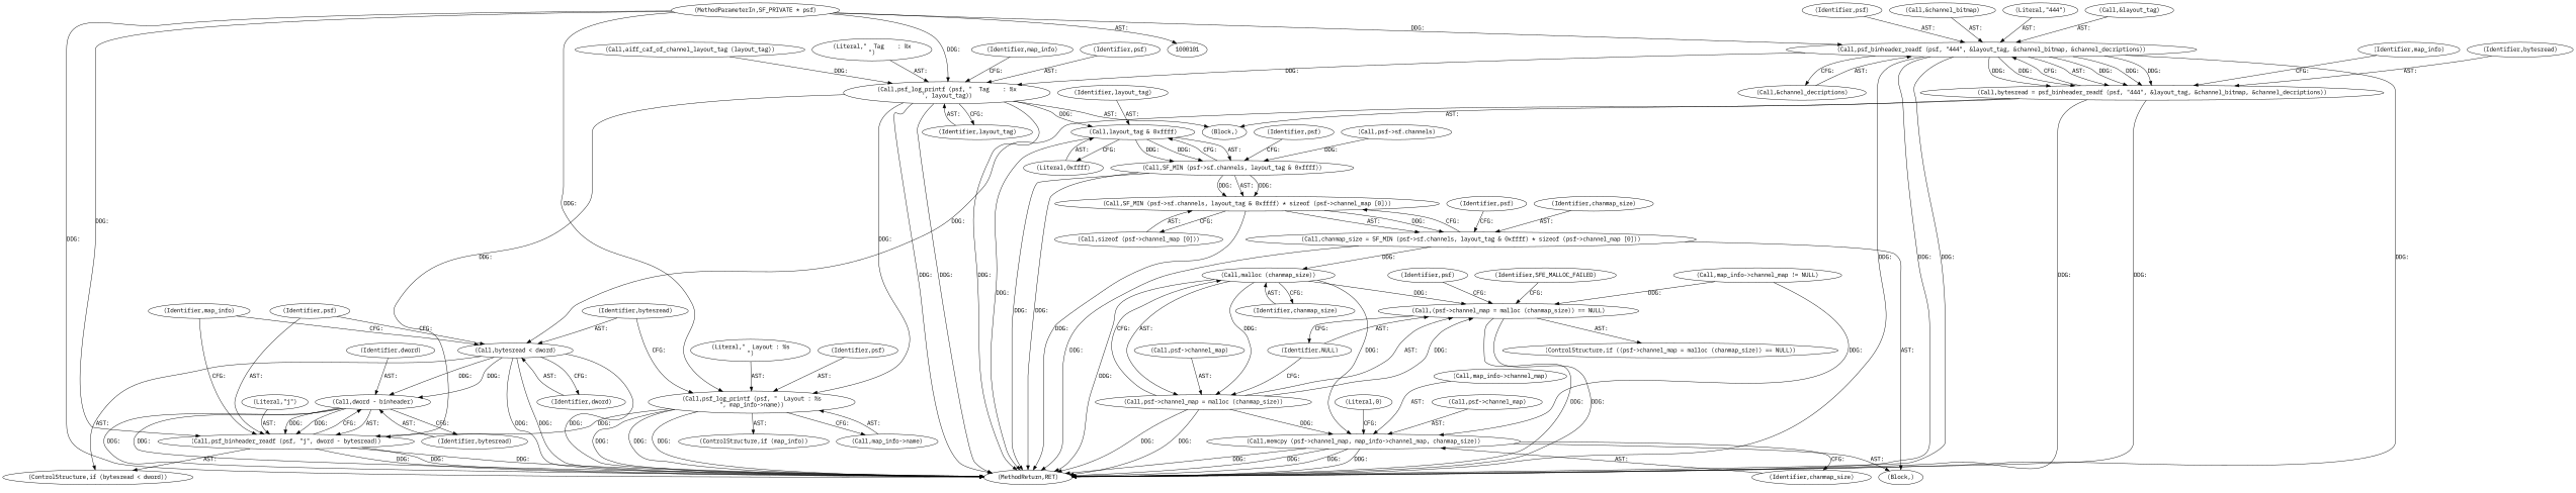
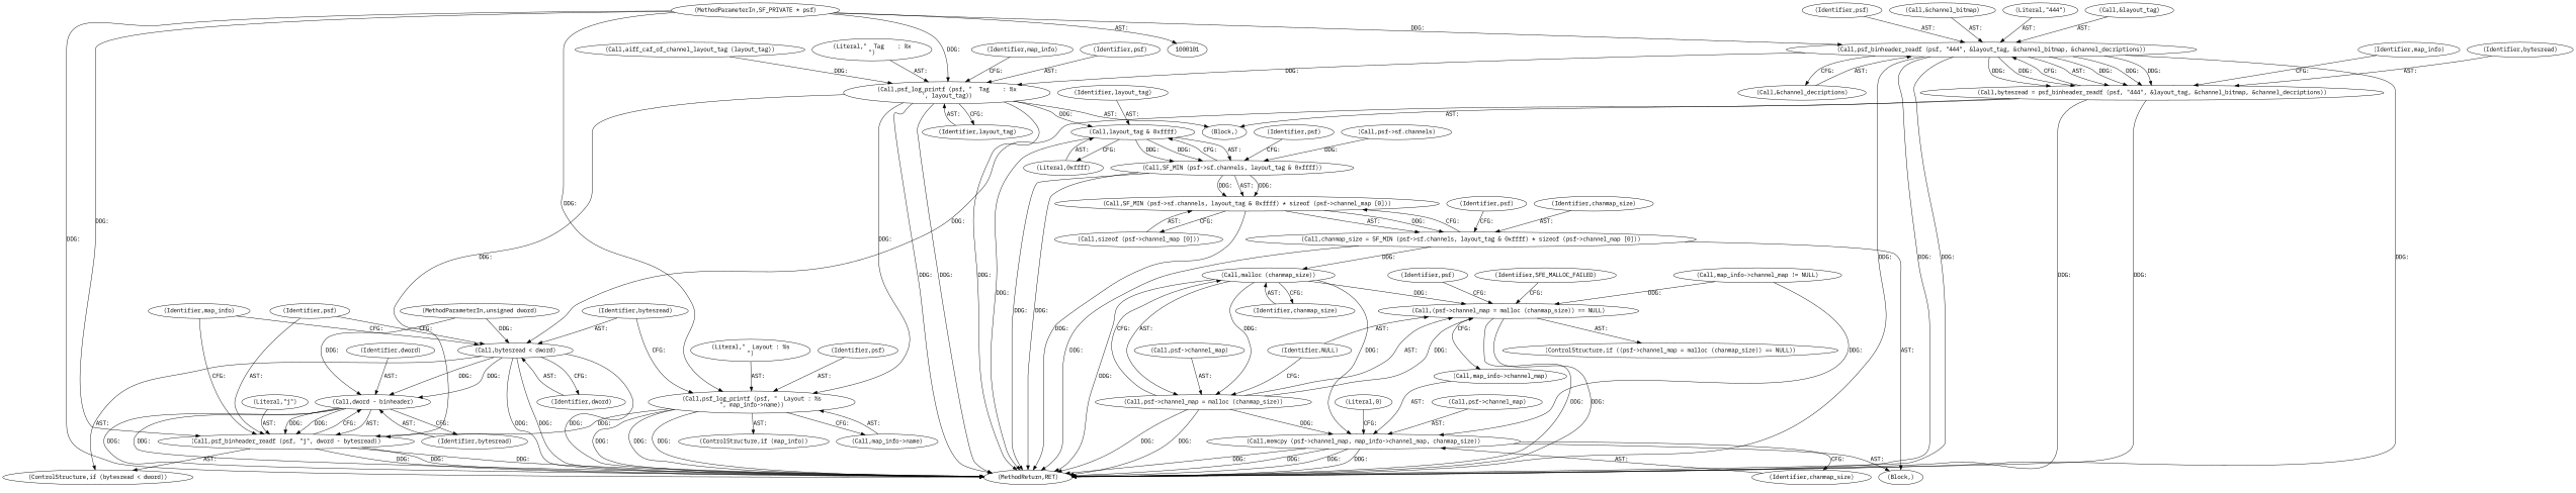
  digraph {
    fontname="IBM Plex Mono"
    node [fontname="IBM Plex Mono"]
    edge [fontname="IBM Plex Mono"]
    n1 [label="(Call,psf_binheader_readf (psf, \"444\", &layout_tag, &channel_bitmap, &channel_decriptions))"]
    n2 [label="(Call,bytesread = psf_binheader_readf (psf, \"444\", &layout_tag, &channel_bitmap, &channel_decriptions))"]
    n3 [label="(Call,psf_log_printf (psf, \"  Tag    : %x\n\", layout_tag))"]
    n4 [label="(Call,&channel_decriptions)"]
    n5 [label="(MethodReturn,RET)"]
    n6 [label="(Call,bytesread < dword)"]
    n7 [label="(Block,)"]
    n8 [label="(Call,psf_binheader_readf (psf, \"j\", dword - bytesread))"]
    n9 [label="(Call,psf_log_printf (psf, \"  Layout : %s\n\", map_info->name))"]
    n10 [label="(Call,layout_tag & 0xffff)"]
    n11 [label="(Identifier,layout_tag)"]
    n12 [label="(MethodParameterIn,SF_PRIVATE * psf)"]
    1000101
    n14 [label="(Call,dword - binheader)"]
    n15 [label="(ControlStructure,if (bytesread < dword))"]
    n16 [label="(ControlStructure,if (map_info))"]
    n17 [label="(Call,map_info->name)"]
    n18 [label="(Identifier,dword)"]
    n19 [label="(Identifier,bytesread)"]
    n20 [label="(Call,SF_MIN (psf->sf.channels, layout_tag & 0xffff))"]
    n21 [label="(Literal,0xffff)"]
    n22 [label="(Call,SF_MIN (psf->sf.channels, layout_tag & 0xffff) * sizeof (psf->channel_map [0]))"]
    n23 [label="(Call,chanmap_size = SF_MIN (psf->sf.channels, layout_tag & 0xffff) * sizeof (psf->channel_map [0]))"]
    n24 [label="(Call,sizeof (psf->channel_map [0]))"]
    n25 [label="(Call,malloc (chanmap_size))"]
    n26 [label="(Block,)"]
    n27 [label="(Call,(psf->channel_map = malloc (chanmap_size)) == NULL)"]
    n28 [label="(Call,psf->channel_map = malloc (chanmap_size))"]
    n29 [label="(Call,memcpy (psf->channel_map, map_info->channel_map, chanmap_size))"]
    n30 [label="(Identifier,chanmap_size)"]
    n31 [label="(Identifier,NULL)"]
    n32 [label="(ControlStructure,if ((psf->channel_map = malloc (chanmap_size)) == NULL))"]
    n33 [label="(Identifier,chanmap_size)"]
    n34 [label="(Identifier,dword)"]
    n35 [label="(Identifier,psf)"]
    n36 [label="(Identifier,psf)"]
    n37 [label="(Call,psf->channel_map)"]
    n38 [label="(Call,psf->channel_map)"]
    n39 [label="(Call,map_info->channel_map != NULL)"]
    n40 [label="(Identifier,map_info)"]
    n41 [label="(Identifier,map_info)"]
    n42 [label="(Identifier,chanmap_size)"]
    n43 [label="(Call,psf->sf.channels)"]
+   n44 [label="(MethodParameterIn,unsigned dword)"]
    n45 [label="(Identifier,layout_tag)"]
    n46 [label="(Literal,\"  Layout : %s\n\")"]
    n47 [label="(Identifier,map_info)"]
    n48 [label="(Identifier,psf)"]
    n49 [label="(Literal,\"j\")"]
    n50 [label="(Identifier,bytesread)"]
    n51 [label="(Identifier,SFE_MALLOC_FAILED)"]
    n52 [label="(Identifier,psf)"]
    n53 [label="(Call,&channel_bitmap)"]
    n54 [label="(Identifier,psf)"]
    n55 [label="(Literal,0)"]
    n56 [label="(Call,aiff_caf_of_channel_layout_tag (layout_tag))"]
    n57 [label="(Call,map_info->channel_map)"]
    n58 [label="(Identifier,psf)"]
    n59 [label="(Literal,\"444\")"]
    n60 [label="(Call,&layout_tag)"]
    n61 [label="(Identifier,psf)"]
    n62 [label="(Identifier,bytesread)"]
    n63 [label="(Literal,\"  Tag    : %x\n\")"]
    n1 -> n2 [label="AST: "]
    n1 -> n2 [label="DDG: "]
    n1 -> n2 [label="DDG: "]
    n1 -> n2 [label="DDG: "]
    n1 -> n2 [label="DDG: "]
    n1 -> n2 [label="DDG: "]
    n1 -> n3 [label="DDG: "]
    n1 -> n4 [label="CFG: "]
    n1 -> n5 [label="DDG: "]
    n1 -> n5 [label="DDG: "]
    n1 -> n5 [label="DDG: "]
    n1 -> n5 [label="DDG: "]
    n2 -> n1 [label="CFG: "]
    n2 -> n5 [label="DDG: "]
    n2 -> n5 [label="DDG: "]
    n2 -> n6 [label="DDG: "]
    n2 -> n7 [label="AST: "]
    n3 -> n5 [label="DDG: "]
    n3 -> n5 [label="DDG: "]
    n3 -> n5 [label="DDG: "]
    n3 -> n7 [label="AST: "]
    n3 -> n8 [label="DDG: "]
    n3 -> n9 [label="DDG: "]
    n3 -> n10 [label="DDG: "]
    n3 -> n11 [label="CFG: "]
    n4 -> n1 [label="AST: "]
    n6 -> n5 [label="DDG: "]
    n6 -> n5 [label="DDG: "]
    n6 -> n5 [label="DDG: "]
    n6 -> n14 [label="DDG: "]
    n6 -> n14 [label="DDG: "]
    n6 -> n15 [label="AST: "]
    n6 -> n18 [label="CFG: "]
    n8 -> n5 [label="DDG: "]
    n8 -> n5 [label="DDG: "]
    n8 -> n5 [label="DDG: "]
    n8 -> n14 [label="CFG: "]
    n8 -> n15 [label="AST: "]
    n9 -> n5 [label="DDG: "]
    n9 -> n5 [label="DDG: "]
    n9 -> n5 [label="DDG: "]
    n9 -> n8 [label="DDG: "]
    n9 -> n16 [label="AST: "]
    n9 -> n17 [label="CFG: "]
    n10 -> n5 [label="DDG: "]
    n10 -> n20 [label="AST: "]
    n10 -> n20 [label="DDG: "]
    n10 -> n20 [label="DDG: "]
    n10 -> n21 [label="CFG: "]
    n11 -> n3 [label="AST: "]
    n12 -> n1 [label="DDG: "]
    n12 -> n3 [label="DDG: "]
    n12 -> n5 [label="DDG: "]
    n12 -> n8 [label="DDG: "]
    n12 -> n9 [label="DDG: "]
    n12 -> 1000101 [label="AST: "]
    n14 -> n5 [label="DDG: "]
    n14 -> n5 [label="DDG: "]
    n14 -> n8 [label="AST: "]
    n14 -> n8 [label="DDG: "]
    n14 -> n8 [label="DDG: "]
    n14 -> n19 [label="CFG: "]
    n17 -> n9 [label="AST: "]
    n18 -> n6 [label="AST: "]
    n19 -> n14 [label="AST: "]
    n20 -> n5 [label="DDG: "]
    n20 -> n5 [label="DDG: "]
    n20 -> n10 [label="CFG: "]
    n20 -> n22 [label="AST: "]
    n20 -> n22 [label="DDG: "]
    n20 -> n22 [label="DDG: "]
    n21 -> n10 [label="AST: "]
    n22 -> n5 [label="DDG: "]
    n22 -> n23 [label="AST: "]
    n22 -> n23 [label="DDG: "]
    n22 -> n24 [label="CFG: "]
    n23 -> n5 [label="DDG: "]
    n23 -> n22 [label="CFG: "]
    n23 -> n25 [label="DDG: "]
    n23 -> n26 [label="AST: "]
    n24 -> n22 [label="AST: "]
    n25 -> n5 [label="DDG: "]
    n25 -> n27 [label="DDG: "]
    n25 -> n28 [label="AST: "]
    n25 -> n28 [label="DDG: "]
    n25 -> n29 [label="DDG: "]
    n25 -> n30 [label="CFG: "]
    n27 -> n5 [label="DDG: "]
    n27 -> n5 [label="DDG: "]
-   n27 -> n31 [label="CFG: "]
+   n27 -> n57 [label="CFG: "]
    n27 -> n32 [label="AST: "]
    n28 -> n5 [label="DDG: "]
    n28 -> n5 [label="DDG: "]
    n28 -> n25 [label="CFG: "]
    n28 -> n27 [label="AST: "]
    n28 -> n27 [label="DDG: "]
    n28 -> n29 [label="DDG: "]
    n29 -> n5 [label="DDG: "]
    n29 -> n5 [label="DDG: "]
    n29 -> n5 [label="DDG: "]
    n29 -> n5 [label="DDG: "]
    n29 -> n26 [label="AST: "]
    n29 -> n33 [label="CFG: "]
    n30 -> n25 [label="AST: "]
    n31 -> n27 [label="AST: "]
    n31 -> n28 [label="CFG: "]
    n33 -> n29 [label="AST: "]
    n34 -> n14 [label="AST: "]
    n35 -> n23 [label="CFG: "]
    n36 -> n1 [label="AST: "]
    n37 -> n29 [label="AST: "]
    n38 -> n28 [label="AST: "]
    n39 -> n27 [label="DDG: "]
    n39 -> n29 [label="DDG: "]
    n40 -> n3 [label="CFG: "]
    n41 -> n2 [label="CFG: "]
    n42 -> n23 [label="AST: "]
    n43 -> n20 [label="DDG: "]
+   n44 -> n6 [label="DDG: "]
+   n44 -> n14 [label="DDG: "]
    n45 -> n10 [label="AST: "]
    n46 -> n9 [label="AST: "]
    n47 -> n6 [label="CFG: "]
    n47 -> n8 [label="CFG: "]
    n48 -> n6 [label="CFG: "]
    n48 -> n8 [label="AST: "]
    n49 -> n8 [label="AST: "]
    n50 -> n2 [label="AST: "]
    n51 -> n27 [label="CFG: "]
    n52 -> n3 [label="AST: "]
    n53 -> n1 [label="AST: "]
    n54 -> n20 [label="CFG: "]
    n55 -> n29 [label="CFG: "]
    n56 -> n3 [label="DDG: "]
    n57 -> n29 [label="AST: "]
    n58 -> n9 [label="AST: "]
    n59 -> n1 [label="AST: "]
    n60 -> n1 [label="AST: "]
    n61 -> n27 [label="CFG: "]
    n62 -> n6 [label="AST: "]
    n62 -> n9 [label="CFG: "]
    n63 -> n3 [label="AST: "]
  }
